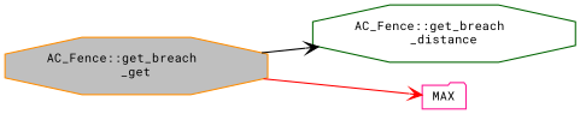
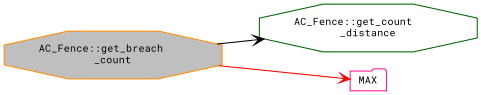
  digraph {
    fontname="Roboto Mono"
    rankdir=LR
    node [fillcolor=white fontname="Roboto Mono" fontsize=10 shape=octagon style=filled]
    edge [arrowhead=vee fontname="Roboto Mono" fontsize=10 labelfontname=Helvetica labelfontsize=10 style=solid]
-   n1 [color=darkorange fillcolor=grey75 fontcolor=black height=0.2 label="AC_Fence::get_breach\l_get" width=0.4]
-   n2 [color=darkgreen height=0.2 label="AC_Fence::get_breach\l_distance" width=0.4]
+   n1 [color=darkorange fillcolor=grey75 fontcolor=black height=0.2 label="AC_Fence::get_breach\l_count" width=0.4]
+   n2 [color=darkgreen height=0.2 label="AC_Fence::get_count\l_distance" width=0.4]
    n3 [color=deeppink height=0.2 label=MAX shape=folder width=0.4]
    n1 -> n2 [color=black]
    n1 -> n3 [color=red]
  }
